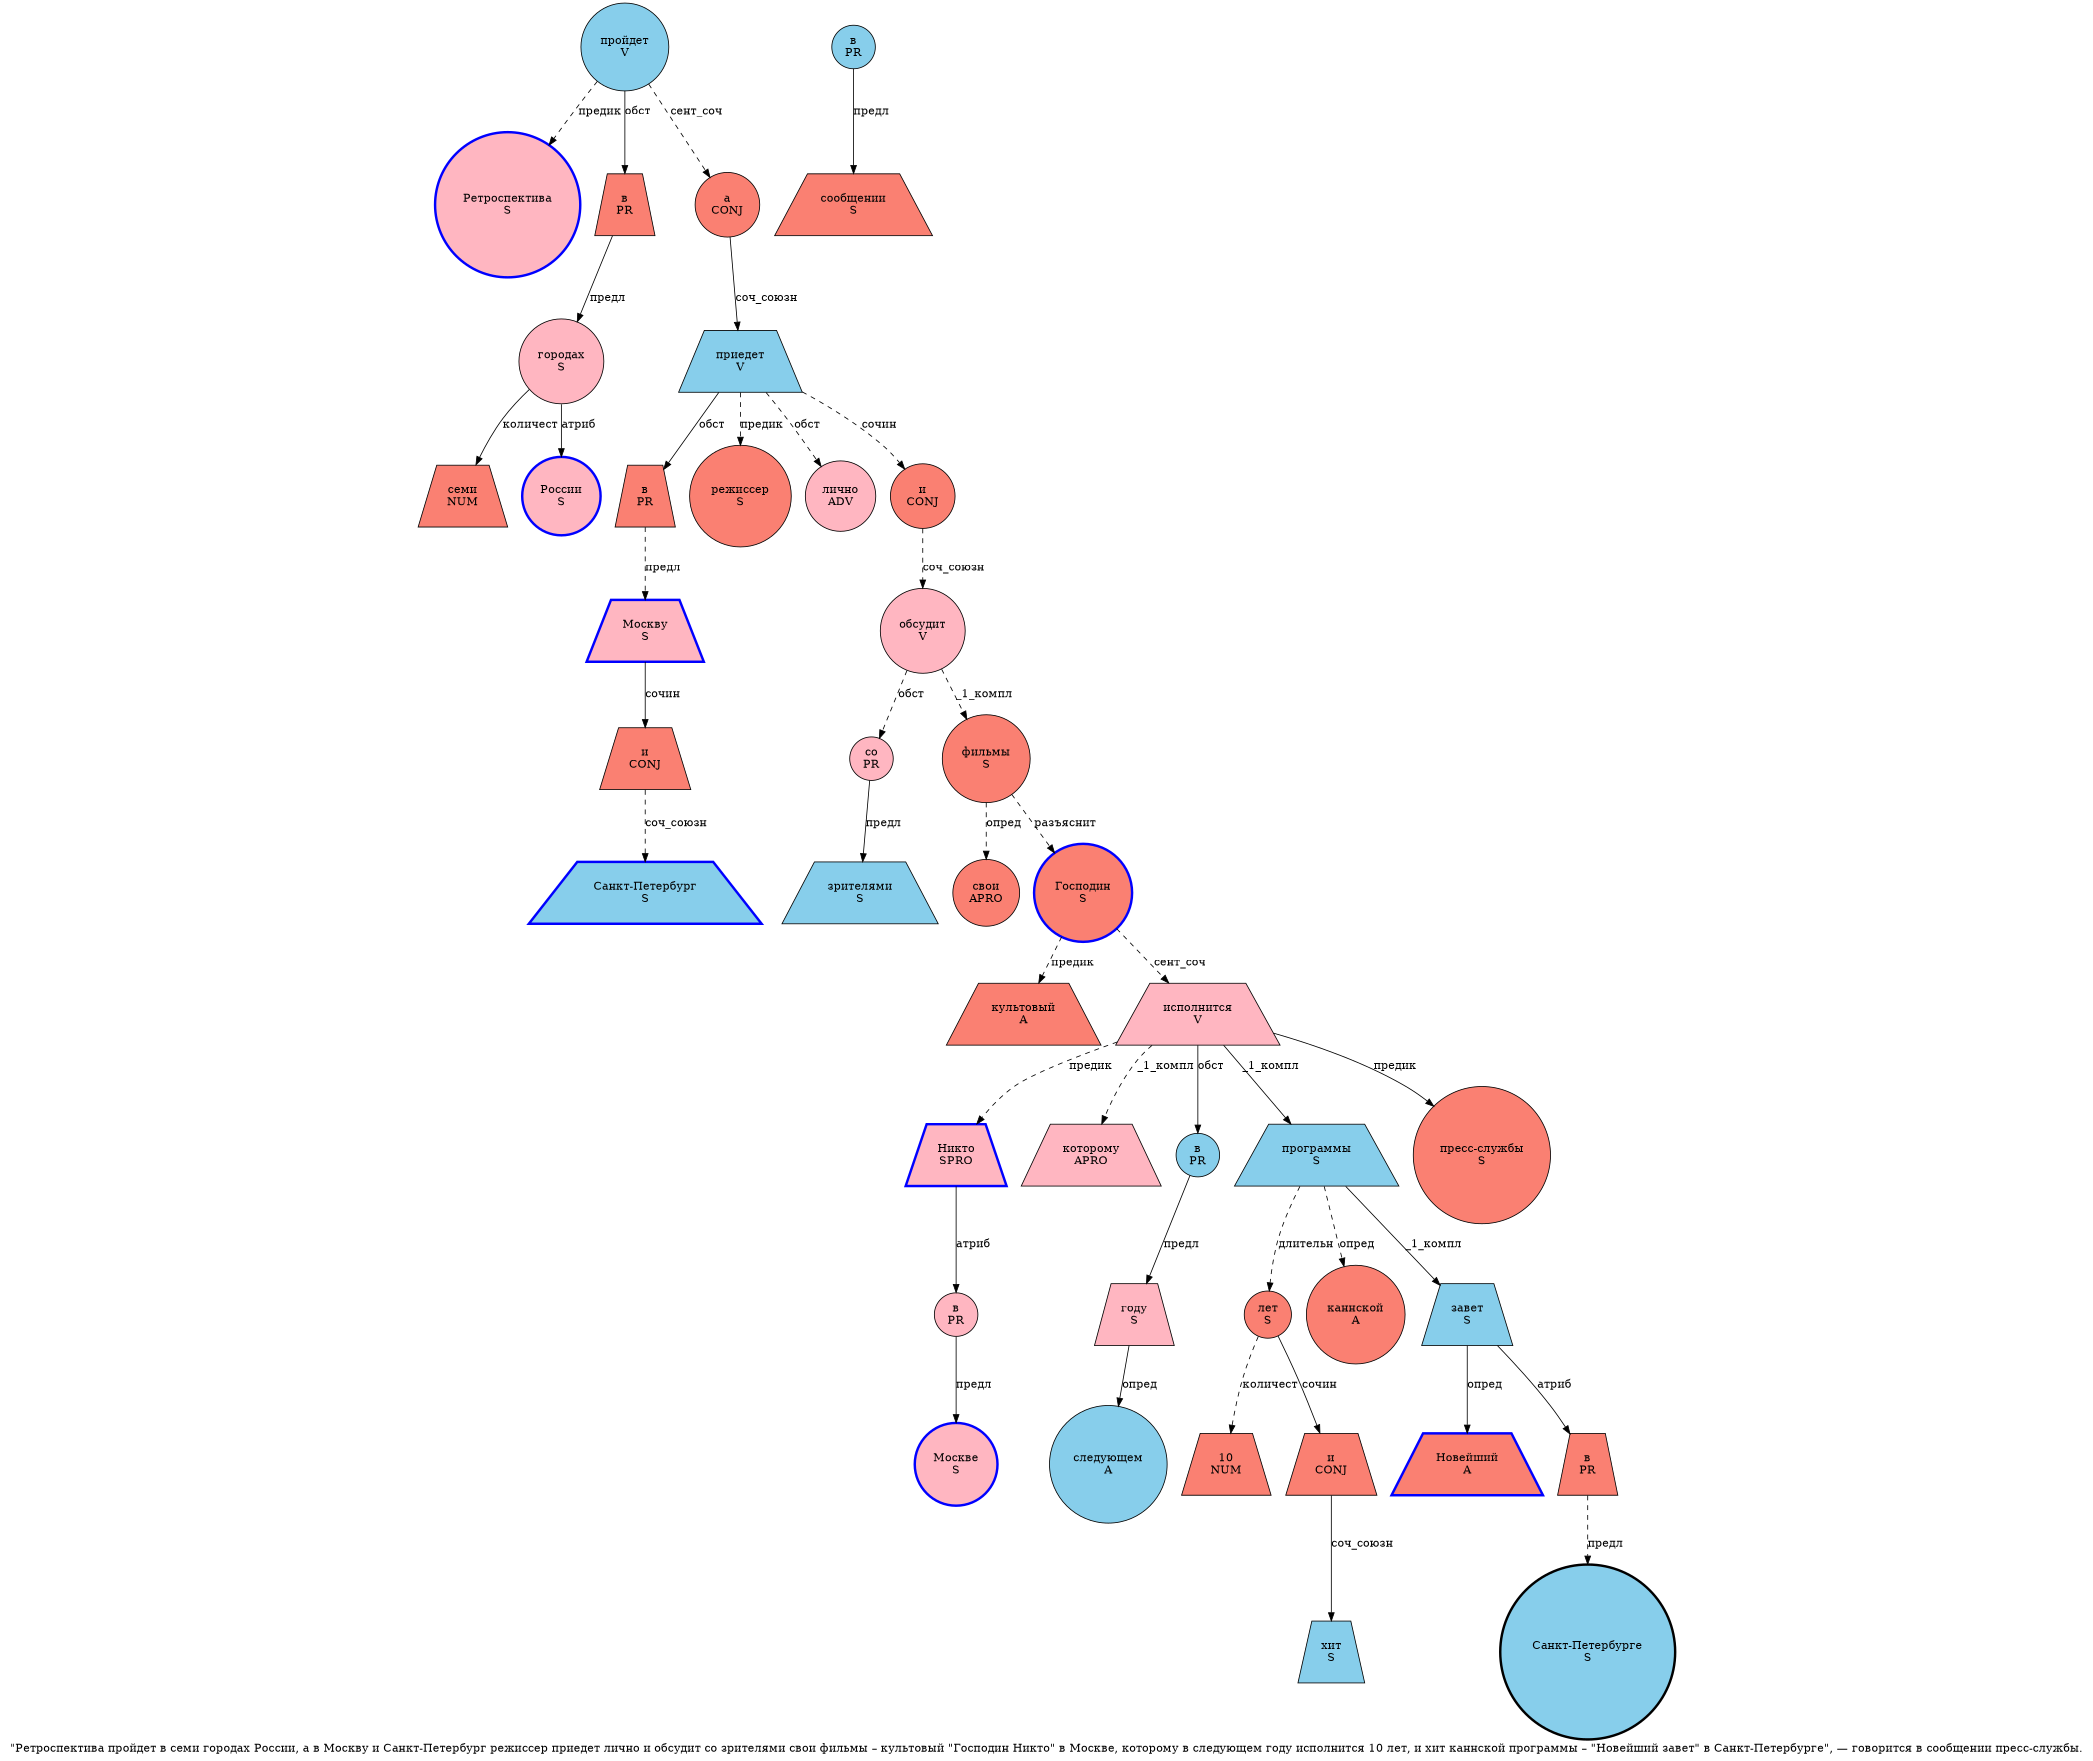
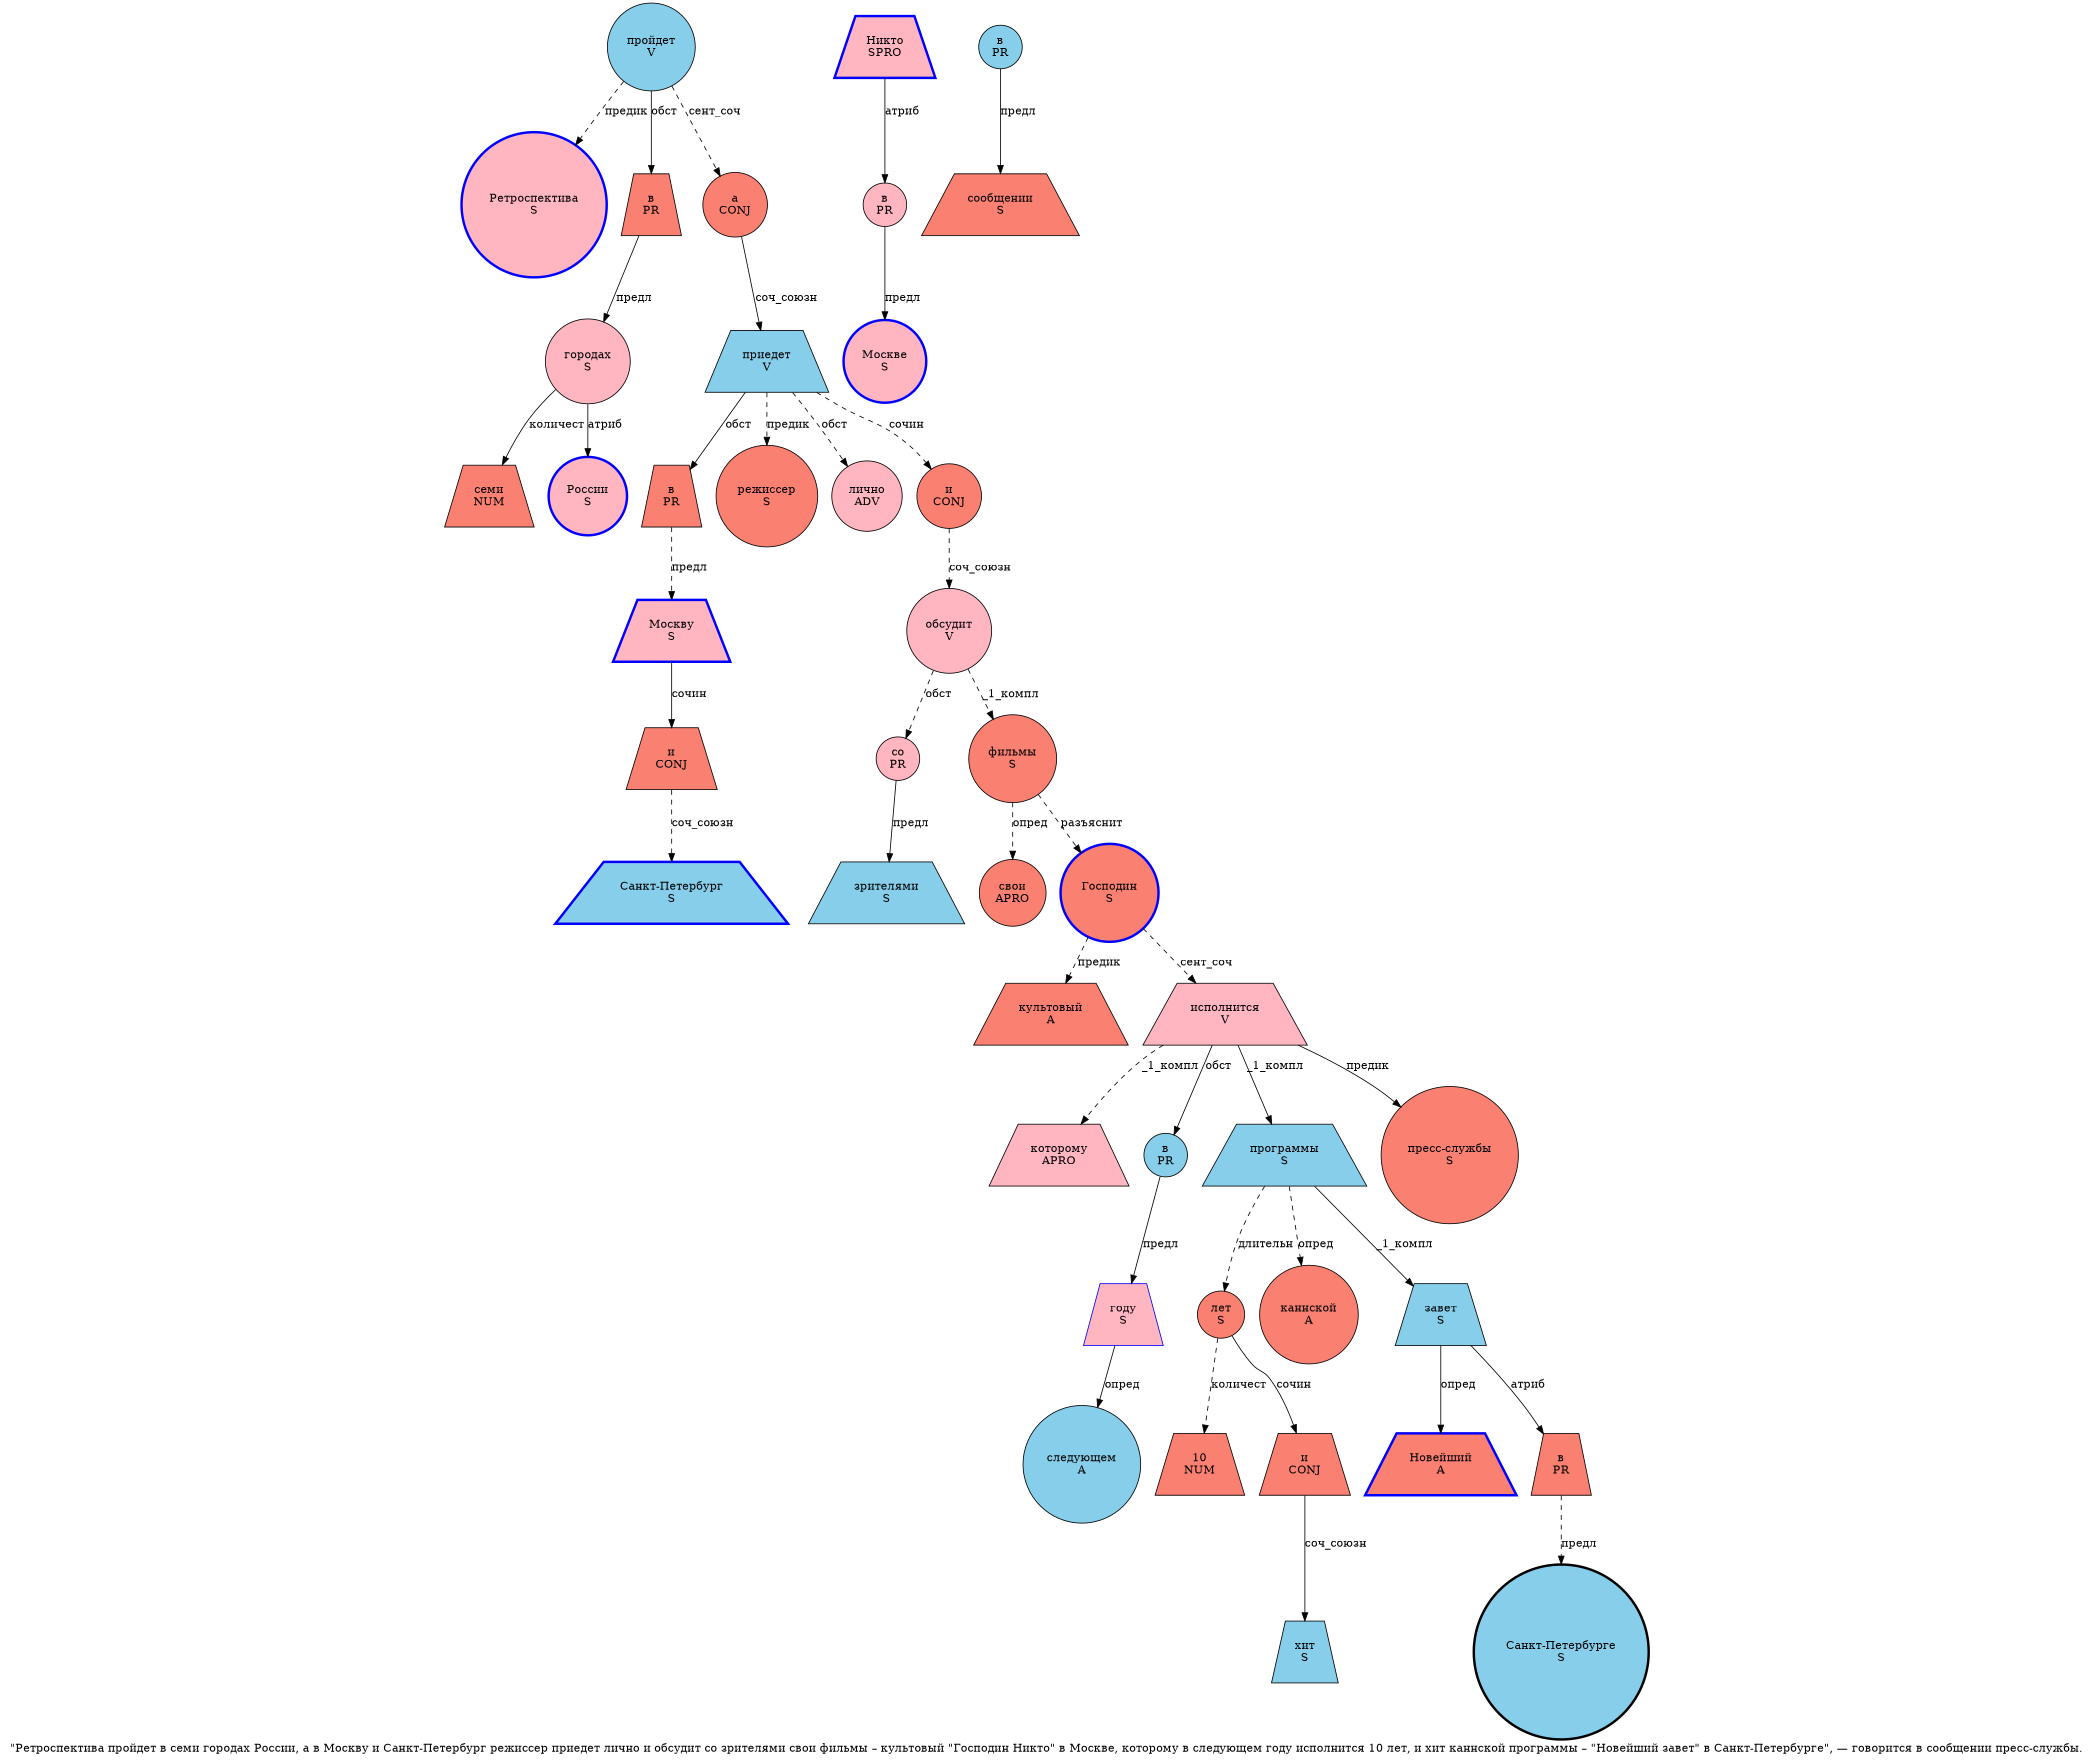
  digraph {
    label="\"Ретроспектива пройдет в семи городах России, а в Москву и Санкт-Петербург режиссер приедет лично и обсудит со зрителями свои фильмы – культовый \"Господин Никто\" в Москве, которому в следующем году исполнится 10 лет, и хит каннской программы – \"Новейший завет\" в Санкт-Петербурге\", — говорится в сообщении пресс-службы."
    node [fillcolor=salmon penwidth=1 shape=circle style=filled]
    edge [style=solid]
    n1 [color=blue fillcolor=lightpink label="Ретроспектива\nS" penwidth=3]
    n2 [fillcolor=skyblue label="пройдет\nV"]
    n3 [label="в\nPR" shape=trapezium]
    n4 [label="а\nCONJ"]
    n5 [fillcolor=lightpink label="городах\nS"]
    n6 [fillcolor=skyblue label="приедет\nV" shape=trapezium]
    n7 [label="семи\nNUM" shape=trapezium]
    n8 [color=blue fillcolor=lightpink label="России\nS" penwidth=3]
    n9 [label="в\nPR" shape=trapezium]
    n10 [label="режиссер\nS"]
    n11 [fillcolor=lightpink label="лично\nADV"]
    n12 [label="и\nCONJ"]
    n13 [color=blue fillcolor=lightpink label="Москву\nS" penwidth=3 shape=trapezium]
    n14 [label="и\nCONJ" shape=trapezium]
    n15 [color=blue fillcolor=skyblue label="Санкт-Петербург\nS" penwidth=3 shape=trapezium]
    n16 [fillcolor=lightpink label="обсудит\nV"]
    n17 [fillcolor=lightpink label="со\nPR"]
    n18 [label="фильмы\nS"]
    n19 [fillcolor=skyblue label="зрителями\nS" shape=trapezium]
    n20 [label="свои\nAPRO"]
    n21 [color=blue label="Господин\nS" penwidth=3]
    n22 [label="культовый\nA" shape=trapezium]
    n23 [fillcolor=lightpink label="исполнится\nV" shape=trapezium]
    n24 [color=blue fillcolor=lightpink label="Никто\nSPRO" penwidth=3 shape=trapezium]
    n25 [fillcolor=lightpink label="которому\nAPRO" shape=trapezium]
    n26 [fillcolor=skyblue label="в\nPR"]
    n27 [fillcolor=skyblue label="программы\nS" shape=trapezium]
    n28 [label="пресс-службы\nS"]
    n29 [fillcolor=lightpink label="в\nPR"]
    n30 [color=blue fillcolor=lightpink label="Москве\nS" penwidth=3]
-   n31 [fillcolor=lightpink label="году\nS" shape=trapezium]
+   n31 [fillcolor=lightpink label="году\nS" shape=trapezium color=blue]
    n32 [fillcolor=skyblue label="следующем\nA"]
    n33 [label="лет\nS"]
    n34 [label="каннской\nA"]
    n35 [fillcolor=skyblue label="завет\nS" shape=trapezium]
    n36 [label="10\nNUM" shape=trapezium]
    n37 [label="и\nCONJ" shape=trapezium]
    n38 [fillcolor=skyblue label="хит\nS" shape=trapezium]
    n39 [color=blue label="Новейший\nA" penwidth=3 shape=trapezium]
    n40 [label="в\nPR" shape=trapezium]
    n41 [color=black fillcolor=skyblue label="Санкт-Петербурге\nS" penwidth=3]
    n42 [fillcolor=skyblue label="в\nPR"]
    n43 [label="сообщении\nS" shape=trapezium]
    n2 -> n1 [label="предик" style=dashed]
    n2 -> n3 [label="обст"]
    n2 -> n4 [label="сент_соч" style=dashed]
    n3 -> n5 [label="предл"]
    n4 -> n6 [label="соч_союзн"]
    n5 -> n7 [label="количест"]
    n5 -> n8 [label="атриб"]
    n6 -> n9 [label="обст"]
    n6 -> n10 [label="предик" style=dashed]
    n6 -> n11 [label="обст" style=dashed]
    n6 -> n12 [label="сочин" style=dashed]
    n9 -> n13 [label="предл" style=dashed]
    n12 -> n16 [label="соч_союзн" style=dashed]
    n13 -> n14 [label="сочин"]
    n14 -> n15 [label="соч_союзн" style=dashed]
    n16 -> n17 [label="обст" style=dashed]
    n16 -> n18 [label="_1_компл" style=dashed]
    n17 -> n19 [label="предл"]
    n18 -> n20 [label="опред" style=dashed]
    n18 -> n21 [label="разъяснит" style=dashed]
    n21 -> n22 [label="предик" style=dashed]
    n21 -> n23 [label="сент_соч" style=dashed]
-   n23 -> n24 [label="предик" style=dashed]
    n23 -> n25 [label="_1_компл" style=dashed]
    n23 -> n26 [label="обст"]
    n23 -> n27 [label="_1_компл"]
    n23 -> n28 [label="предик"]
    n24 -> n29 [label="атриб"]
    n26 -> n31 [label="предл"]
    n27 -> n33 [label="длительн" style=dashed]
    n27 -> n34 [label="опред" style=dashed]
    n27 -> n35 [label="_1_компл"]
    n29 -> n30 [label="предл"]
    n31 -> n32 [label="опред"]
    n33 -> n36 [label="количест" style=dashed]
    n33 -> n37 [label="сочин"]
    n35 -> n39 [label="опред"]
    n35 -> n40 [label="атриб"]
    n37 -> n38 [label="соч_союзн"]
    n40 -> n41 [label="предл" style=dashed]
    n42 -> n43 [label="предл"]
  }
